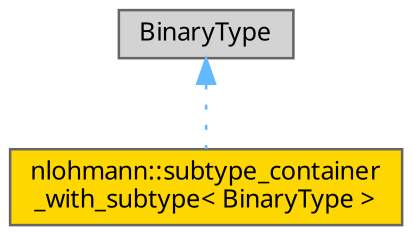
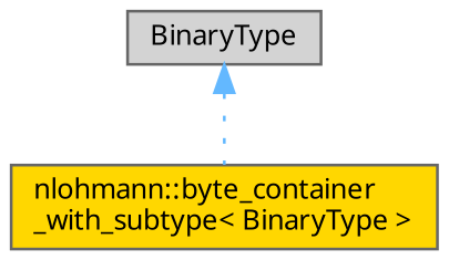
  digraph {
    fontname="Noto Sans"
    node [color=gray40 fontname="Noto Sans" fontsize=10 shape=box style=filled]
-   n1 [fillcolor=gold fontcolor=black height=0.2 label="nlohmann::subtype_container\l_with_subtype\< BinaryType \>" width=0.4]
+   n1 [fillcolor=gold fontcolor=black height=0.2 label="nlohmann::byte_container\l_with_subtype\< BinaryType \>" width=0.4]
    n2 [fillcolor=lightgrey height=0.2 label=BinaryType width=0.4]
    n2 -> n1 [color=steelblue1 dir=back fontname="Noto Sans" fontsize=10 labelfontname=Helvetica labelfontsize=10 style=dotted]
  }
